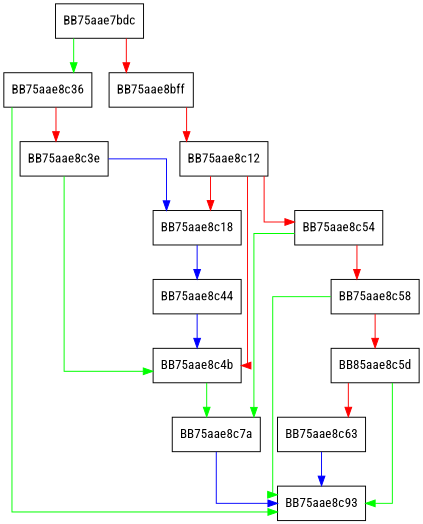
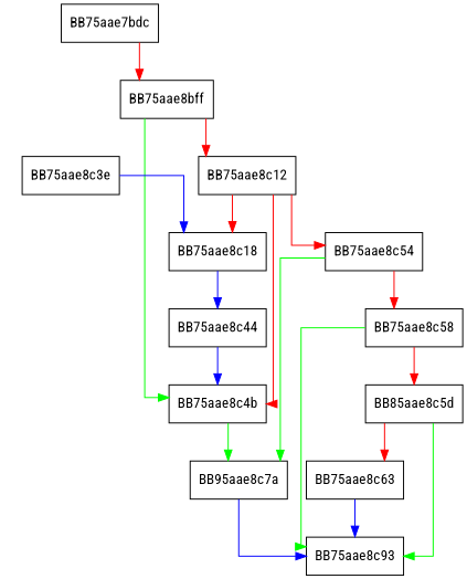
  digraph {
    fontname="Roboto Condensed"
    splines=ortho
    node [fontname="Roboto Condensed" shape=box]
    edge [color=red fontname="Roboto Condensed"]
    n1 [label=BB75aae7bdc]
-   BB75aae8c36
    BB75aae8bff
    BB75aae8c93
    BB75aae8c3e
    BB75aae8c4b
    BB75aae8c12
    BB75aae8c18
-   BB75aae8c7a
+   BB75aae8c7a [label=BB95aae8c7a]
    BB75aae8c54
    BB75aae8c58
    BB75aae8c44
    n13 [label=BB85aae8c5d]
    BB75aae8c63
-   n1 -> BB75aae8c36 [color=green]
    n1 -> BB75aae8bff
-   BB75aae8c36 -> BB75aae8c93 [color=green]
-   BB75aae8c36 -> BB75aae8c3e
-   BB75aae8c3e -> BB75aae8c4b [color=green]
+   BB75aae8bff -> BB75aae8c4b [color=green]
    BB75aae8bff -> BB75aae8c12
    BB75aae8c3e -> BB75aae8c18 [color=blue]
    BB75aae8c4b -> BB75aae8c7a [color=green]
    BB75aae8c12 -> BB75aae8c4b
    BB75aae8c12 -> BB75aae8c18
    BB75aae8c12 -> BB75aae8c54
    BB75aae8c18 -> BB75aae8c44 [color=blue]
    BB75aae8c7a -> BB75aae8c93 [color=blue]
    BB75aae8c54 -> BB75aae8c7a [color=green]
    BB75aae8c54 -> BB75aae8c58
    BB75aae8c58 -> BB75aae8c93 [color=green]
    BB75aae8c58 -> n13
    BB75aae8c44 -> BB75aae8c4b [color=blue]
    n13 -> BB75aae8c93 [color=green]
    n13 -> BB75aae8c63
    BB75aae8c63 -> BB75aae8c93 [color=blue]
  }
